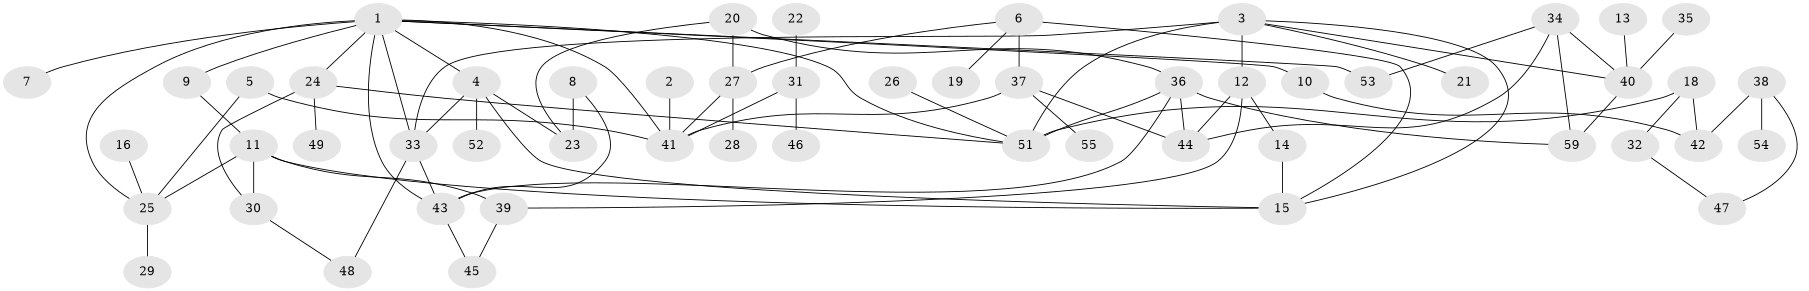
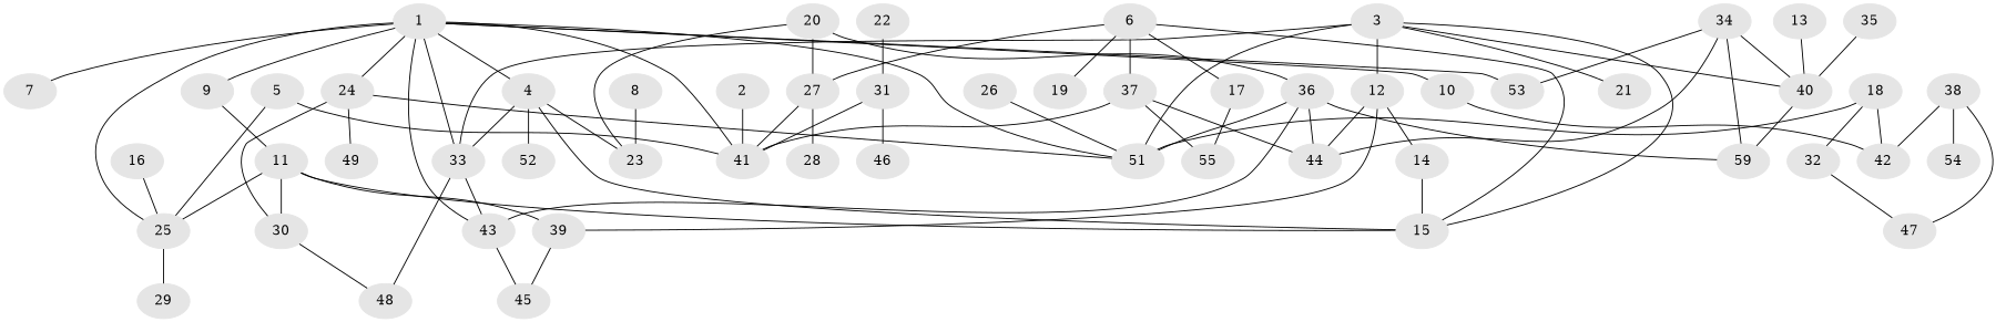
  graph {
    node [color=gray90 style=filled]
    edge [weight=1.0]
    1
    4
    7
    9
    10
    24
    25
    33
    41
    43
    51
    53
    15
    23
    52
    11
    42
    30
    49
    29
    48
    45
    2
    3
    12
    21
    40
    39
    14
    44
    n31 [label=59]
    5
    6
+   17
    19
    27
    37
    55
    28
    8
    13
    16
    18
    32
    47
    20
    36
    22
    31
    46
    26
    34
    35
    38
    54
    1 -- 4
    1 -- 7 [weight=2.0]
    1 -- 9
    1 -- 10
    1 -- 24
    1 -- 25
    1 -- 33
    1 -- 41
    1 -- 43
    1 -- 51
    1 -- 53
    4 -- 33
    4 -- 15
    4 -- 23
    4 -- 52
    9 -- 11
    10 -- 42
    24 -- 51
    24 -- 30
    24 -- 49
    25 -- 29
    33 -- 43
    33 -- 48
    43 -- 45
    11 -- 25
    11 -- 15
    11 -- 30
    11 -- 39 [weight=2.0]
    30 -- 48
    2 -- 41
    3 -- 33
    3 -- 51 [weight=2.0]
    3 -- 15
    3 -- 12
    3 -- 21
    3 -- 40
    12 -- 39
    12 -- 14
    12 -- 44
    40 -- n31
    39 -- 45
    14 -- 15
    5 -- 25
    5 -- 41
    6 -- 15
+   6 -- 17
    6 -- 19
    6 -- 27
    6 -- 37
+   17 -- 55
    27 -- 41
    27 -- 28
    37 -- 41 [weight=2.0]
    37 -- 44
    37 -- 55
-   8 -- 43
    8 -- 23
    13 -- 40
    16 -- 25
    18 -- 51
    18 -- 42
    18 -- 32
    32 -- 47
    20 -- 23
    20 -- 27
    20 -- 36
    36 -- 43 [weight=2.0]
    36 -- 51
    36 -- 44
    36 -- n31
    22 -- 31
    31 -- 41
    31 -- 46
    26 -- 51
    34 -- 53
    34 -- 40
    34 -- 44
    34 -- n31
    35 -- 40
    38 -- 42
    38 -- 47
    38 -- 54
  }
